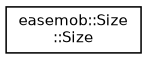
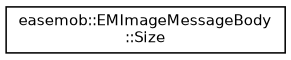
  digraph {
    rankdir=TB
-   n1 [color=black fillcolor=white fontname=Helvetica fontsize=10 height=0.2 label="easemob::Size\l::Size" shape=record style=filled width=0.4]
+   n1 [color=black fillcolor=white fontname=Helvetica fontsize=10 height=0.2 label="easemob::EMImageMessageBody\l::Size" shape=record style=filled width=0.4]
  }
